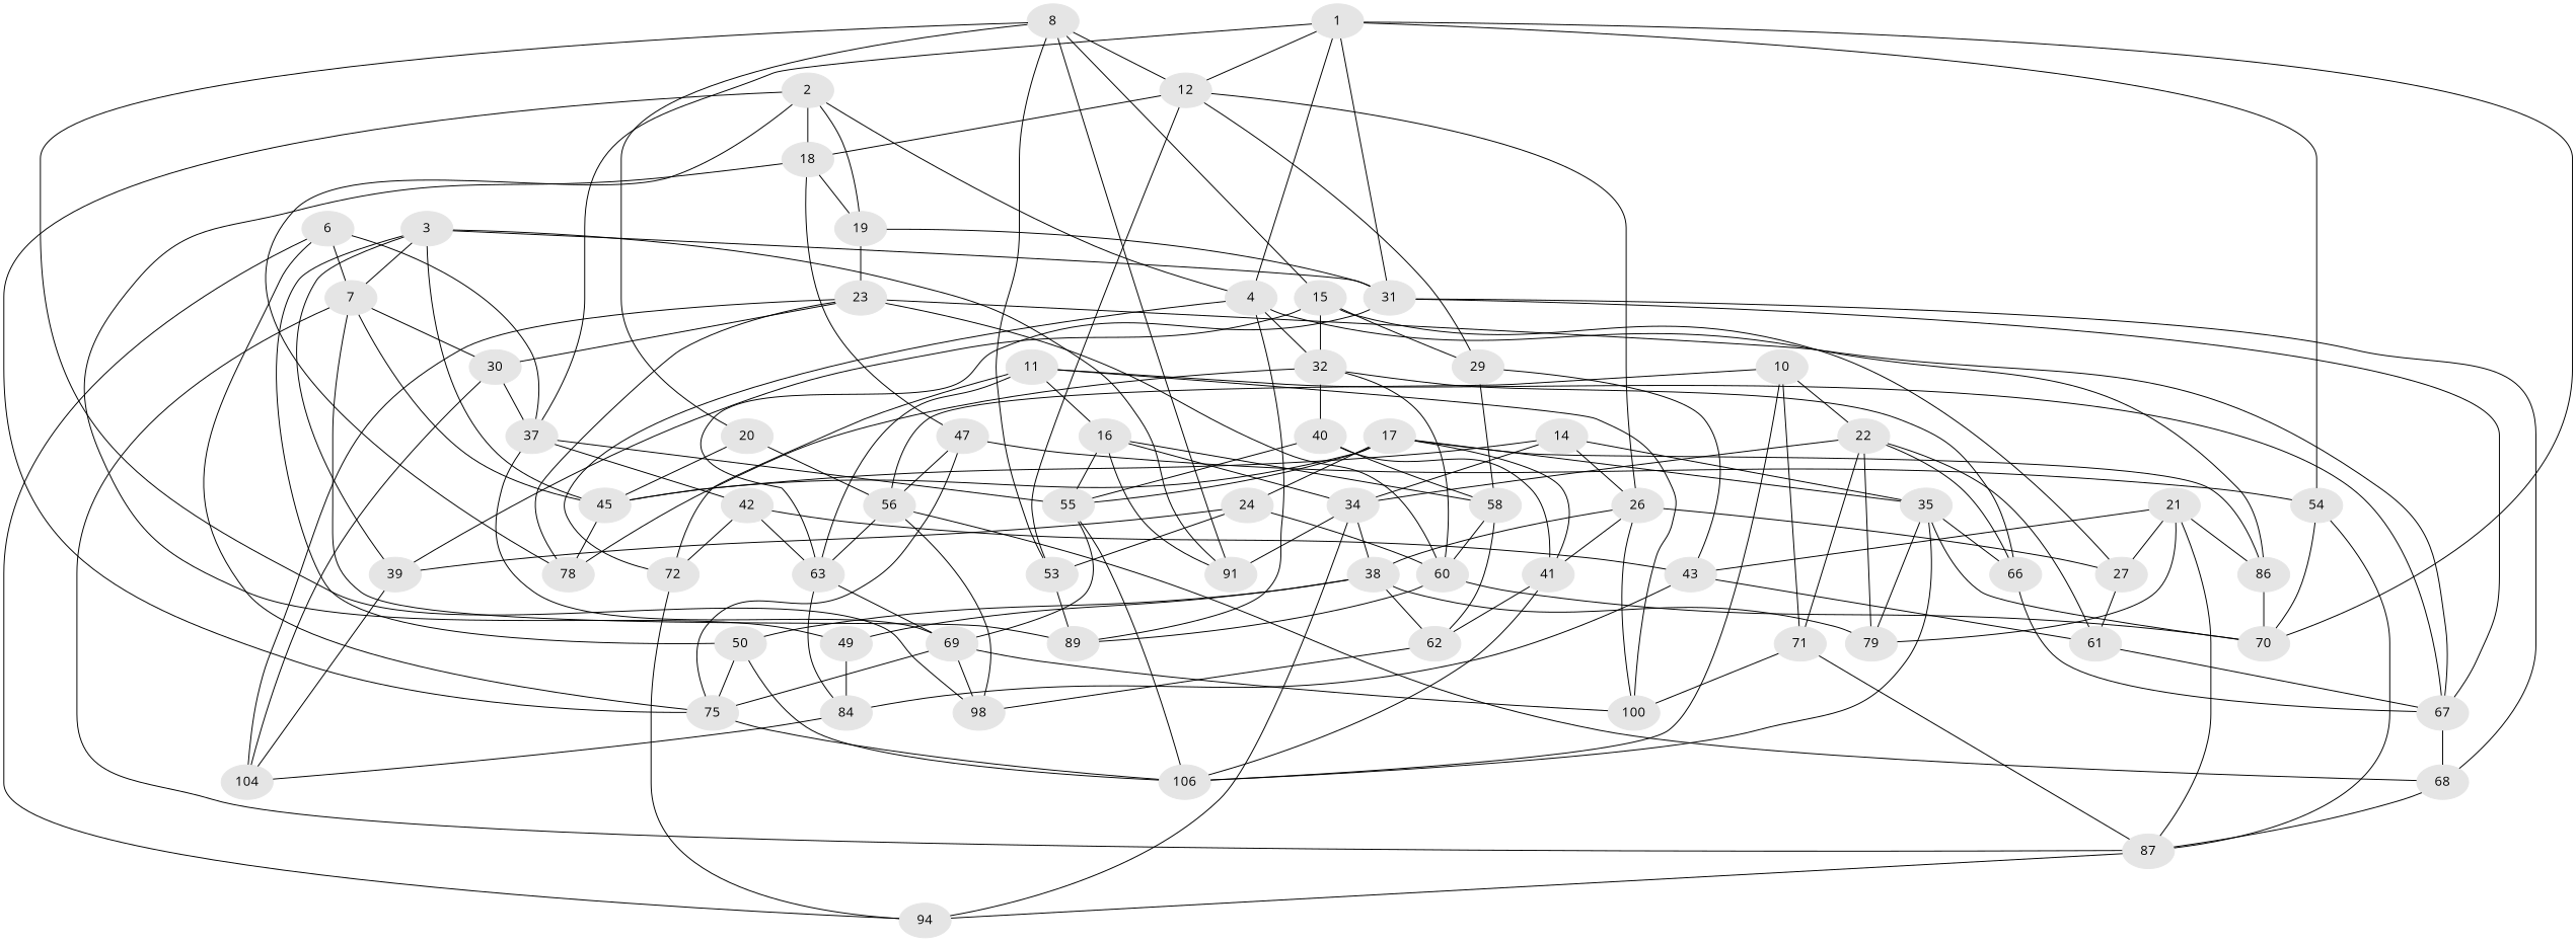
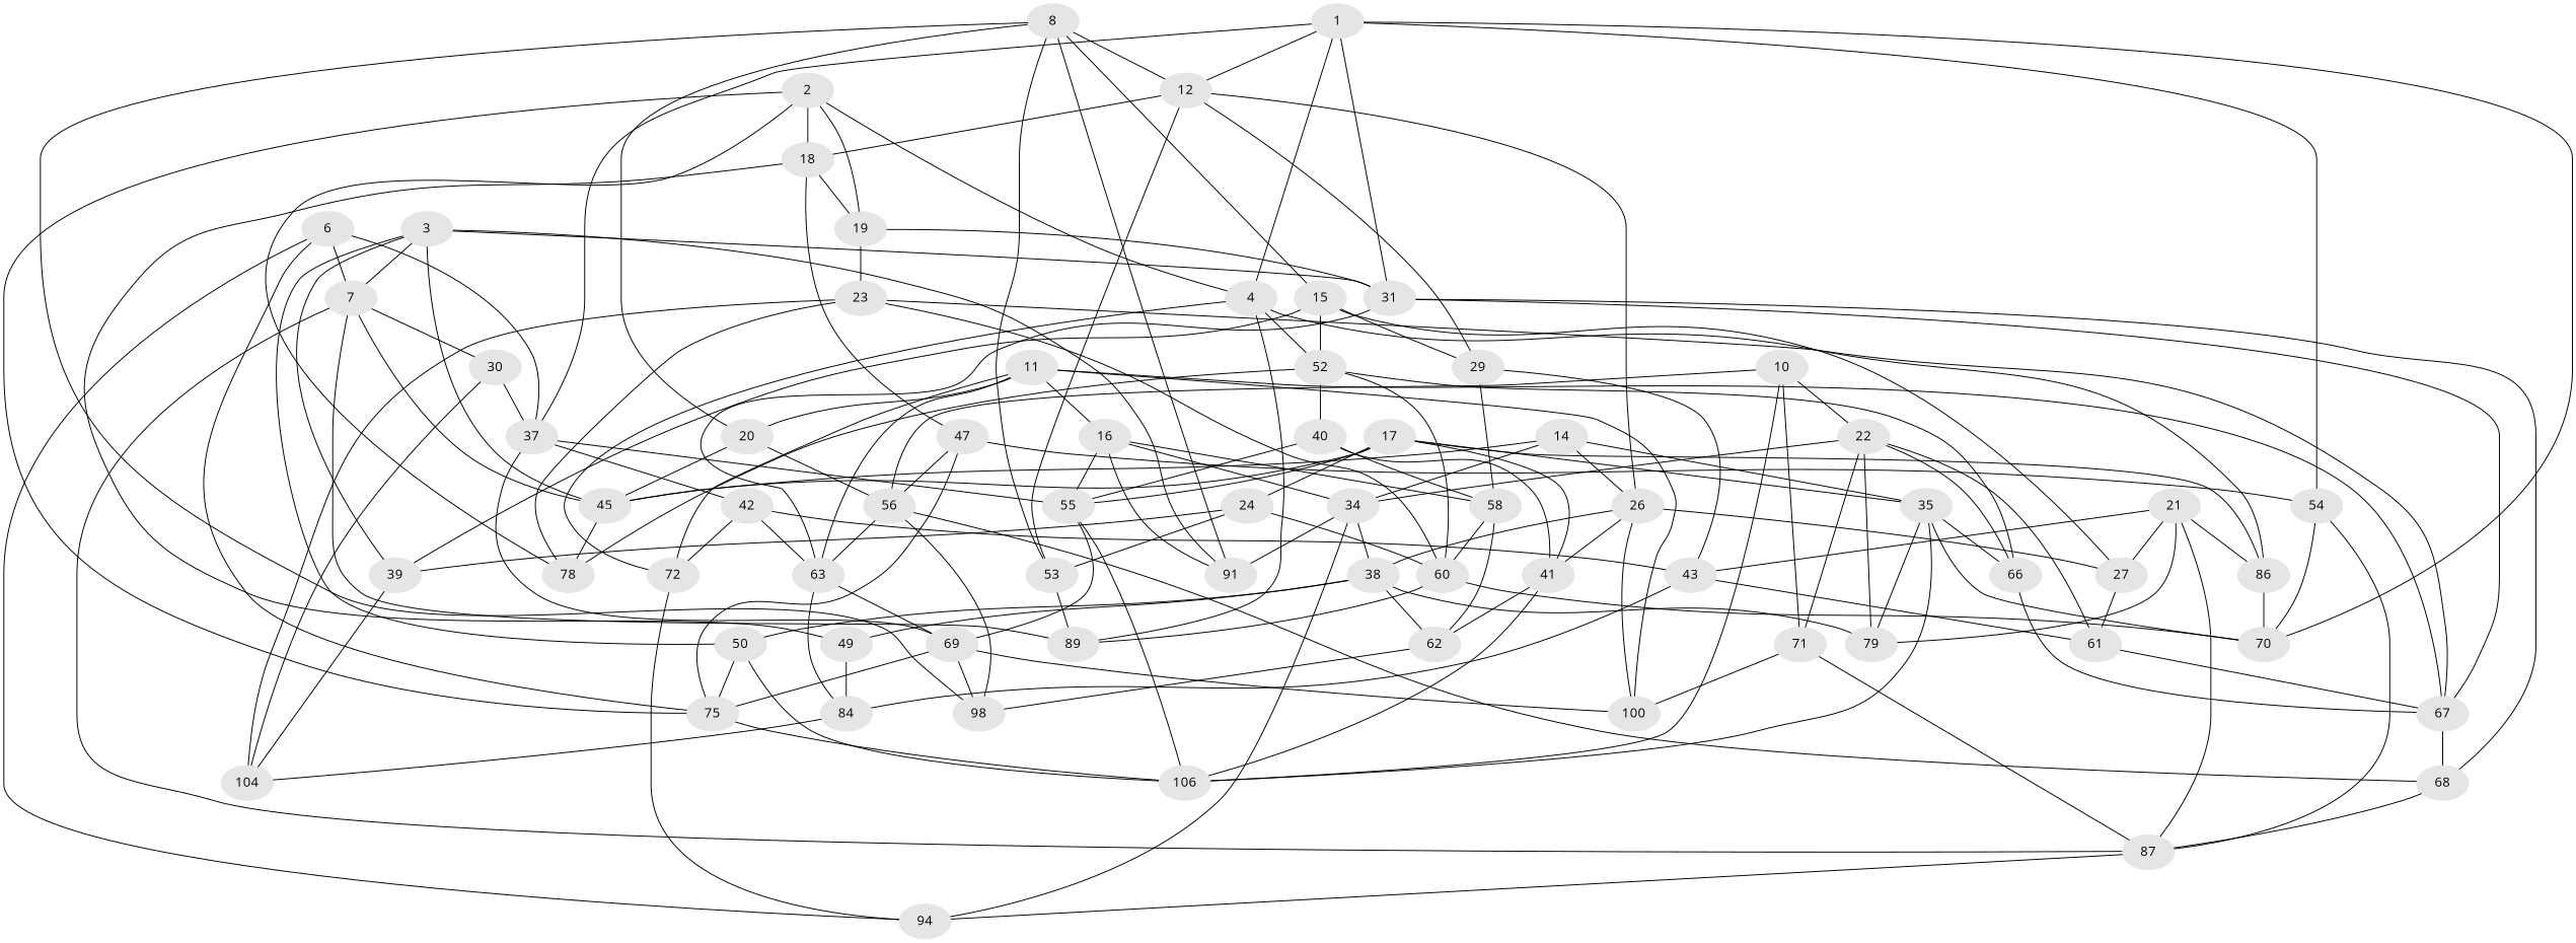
  graph {
    fontname="Open Sans"
    node [color=gray90 fontname="Open Sans" style=filled]
    edge [fontname="Open Sans"]
    1 [super="+13"]
    4 [super="+5"]
    12 [super="+46"]
    31 [super="+98"]
    37 [super="+51"]
    54
    70 [super="+88"]
-   32 [super="+77"]
+   32 [super="+77" label=52]
    n9 [label=86]
    72
    89
    18 [super="+57"]
    53
    26 [super="+76"]
    29
    63 [super="+85"]
    67 [super="+99"]
    68
    55 [super="+97"]
    42
    69 [super="+81"]
    87 [super="+103"]
    2 [super="+28"]
    19
    75 [super="+90"]
    78
    47
    49
    23 [super="+52"]
    106 [super="+107"]
    3 [super="+9"]
    7 [super="+33"]
    39
    45 [super="+59"]
    50
    91
    30
    104
    66
    60 [super="+102"]
    40 [super="+105"]
    94
    6
    8 [super="+64"]
    15 [super="+83"]
    20
    n47 [label=98]
    27
    56 [super="+86"]
    22 [super="+25"]
    71
    34 [super="+73"]
    79
    61
    10
    100
    11 [super="+48"]
    16 [super="+101"]
    58 [super="+82"]
    84 [super="+108"]
    41 [super="+80"]
    38 [super="+44"]
    43 [super="+93"]
    14
    35 [super="+95"]
    62
    17 [super="+74"]
    24
    21 [super="+92"]
    1 -- 4
    1 -- 12
    1 -- 31
    1 -- 37
    1 -- 54
    1 -- 70
    4 -- 32
    4 -- n9
    4 -- 72
    4 -- 89
    12 -- 18
    12 -- 53
    12 -- 26
    12 -- 29
    31 -- 63
    31 -- 67
    31 -- 68
    37 -- 55
    37 -- 42
    37 -- 69
    54 -- 70
    54 -- 87
    32 -- 78
    32 -- 66
    32 -- 60
    32 -- 40
    n9 -- 70
    72 -- 94
    18 -- 19
    18 -- 47
    18 -- 49
    53 -- 89
    26 -- 27
    26 -- 100
    26 -- 41
    26 -- 38
    29 -- 58
    29 -- 43
    63 -- 69
    63 -- 84
    67 -- 68
    68 -- 87
    55 -- 69
    55 -- 106
    42 -- 72
    42 -- 63
    42 -- 43
    69 -- 75
    69 -- n47
    69 -- 100
    87 -- 94
    2 -- 4
    2 -- 18 [weight=2]
    2 -- 19
    2 -- 75
    2 -- 78
    19 -- 31
    19 -- 23
    75 -- 106
    47 -- 54
    47 -- 75
    47 -- 56
    49 -- 84 [weight=2]
    23 -- 67
    23 -- 78
-   23 -- 30
    23 -- 104
    23 -- 60
    3 -- 31
    3 -- 7
    3 -- 39
    3 -- 45
    3 -- 50
    3 -- 91
    7 -- 89
    7 -- 87
    7 -- 45
    7 -- 30
    39 -- 104
    45 -- 78
    50 -- 75
    50 -- 106
    30 -- 37
    30 -- 104
    66 -- 67
    60 -- 70 [weight=2]
    60 -- 89
    40 -- 55
    40 -- 58
    40 -- 41
    6 -- 37
    6 -- 75
    6 -- 7
    6 -- 94
    8 -- 12
    8 -- 53
    8 -- 91
    8 -- 15
    8 -- 20
    8 -- n47
    15 -- 32
    15 -- 29
    15 -- 39
    15 -- 27
    20 -- 45
    20 -- 56
    27 -- 61
    56 -- 63
    56 -- 68
    56 -- n47
    22 -- 66
    22 -- 71
    22 -- 34
    22 -- 79
    22 -- 61
    71 -- 87
    71 -- 100
    34 -- 91
    34 -- 94
    34 -- 38
    61 -- 67
    10 -- 106
    10 -- 56
    10 -- 22
    10 -- 71
    11 -- 72
    11 -- 63
    11 -- 67
+   11 -- 20
    11 -- 100
    11 -- 16
    16 -- 55
    16 -- 91
    16 -- 34
    16 -- 58
    58 -- 60
    58 -- 62
    84 -- 104
    41 -- 106
    41 -- 62
    38 -- 49
    38 -- 50
    38 -- 79
    38 -- 62
    43 -- 61
    43 -- 84
    14 -- 26
    14 -- 45
    14 -- 34
    14 -- 35
    35 -- 70
    35 -- 106
    35 -- 66
    35 -- 79
    62 -- n47
    17 -- n9
    17 -- 55
    17 -- 45
    17 -- 41
    17 -- 35
    17 -- 24
    24 -- 53
    24 -- 39
    24 -- 60
    21 -- n9
    21 -- 87
    21 -- 27
    21 -- 79
    21 -- 43 [weight=2]
  }
